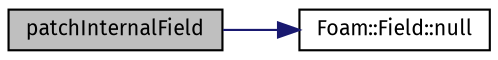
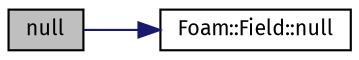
  digraph {
    rankdir=LR
    fontname="Fira Sans"
    node [color=black fontname="Fira Sans" fontsize=10 shape=record]
-   n1 [fillcolor=grey75 fontcolor=black height=0.2 label=patchInternalField style=filled width=0.4]
+   n1 [fillcolor=grey75 fontcolor=black height=0.2 label=null style=filled width=0.4]
    n2 [height=0.2 label="Foam::Field::null" width=0.4]
    n1 -> n2 [color=midnightblue fontname="Fira Sans" fontsize=10 labelfontname=Helvetica labelfontsize=10 style=solid]
  }
